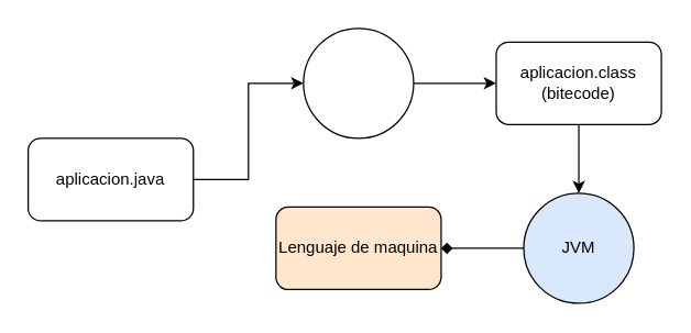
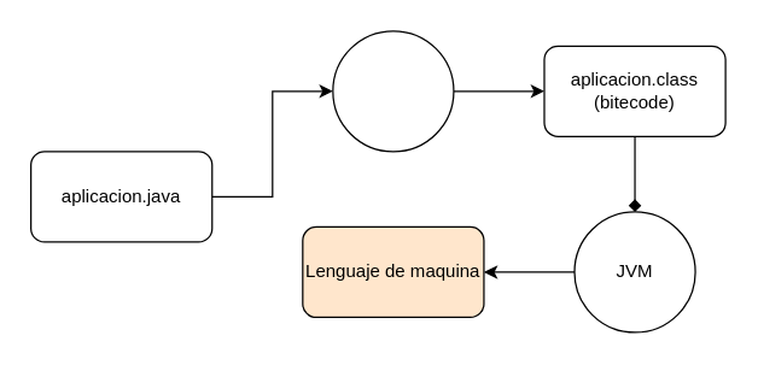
  <mxCell id="0" />
  <mxCell id="1" parent="0" />
  <mxCell id="2" value="" style="edgeStyle=orthogonalEdgeStyle;rounded=0;orthogonalLoop=1;jettySize=auto;html=1;" edge="1" parent="1" source="3" target="5"><mxGeometry relative="1" as="geometry" /></mxCell>
  <mxCell id="3" value="aplicacion.java" style="rounded=1;whiteSpace=wrap;html=1;" vertex="1" parent="1"><mxGeometry x="20" y="100" width="120" height="60" as="geometry" /></mxCell>
  <mxCell id="4" value="" style="edgeStyle=orthogonalEdgeStyle;rounded=0;orthogonalLoop=1;jettySize=auto;html=1;" edge="1" parent="1" source="5" target="7"><mxGeometry relative="1" as="geometry" /></mxCell>
  <mxCell id="5" value="" style="ellipse;whiteSpace=wrap;html=1;rounded=1;" vertex="1" parent="1"><mxGeometry x="220" y="20" width="80" height="80" as="geometry" /></mxCell>
- <mxCell id="6" value="" style="edgeStyle=orthogonalEdgeStyle;rounded=0;orthogonalLoop=1;jettySize=auto;html=1;" edge="1" parent="1" source="7" target="9"><mxGeometry relative="1" as="geometry" /></mxCell>
+ <mxCell id="6" value="" style="edgeStyle=orthogonalEdgeStyle;rounded=0;orthogonalLoop=1;jettySize=auto;html=1;endArrow=diamond;" edge="1" parent="1" source="7" target="9"><mxGeometry relative="1" as="geometry" /></mxCell>
  <mxCell id="7" value="aplicacion.class&lt;div&gt;(bitecode)&lt;/div&gt;" style="whiteSpace=wrap;html=1;rounded=1;" vertex="1" parent="1"><mxGeometry x="360" y="30" width="120" height="60" as="geometry" /></mxCell>
- <mxCell id="8" value="" style="edgeStyle=orthogonalEdgeStyle;rounded=0;orthogonalLoop=1;jettySize=auto;html=1;endArrow=diamond;" edge="1" parent="1" source="9" target="10"><mxGeometry relative="1" as="geometry" /></mxCell>
- <mxCell id="9" value="JVM" style="ellipse;whiteSpace=wrap;html=1;rounded=1;fillColor=#dae8fc;" vertex="1" parent="1"><mxGeometry x="380" y="140" width="80" height="80" as="geometry" /></mxCell>
+ <mxCell id="8" value="" style="edgeStyle=orthogonalEdgeStyle;rounded=0;orthogonalLoop=1;jettySize=auto;html=1;" edge="1" parent="1" source="9" target="10"><mxGeometry relative="1" as="geometry" /></mxCell>
+ <mxCell id="9" value="JVM" style="ellipse;whiteSpace=wrap;html=1;rounded=1;" vertex="1" parent="1"><mxGeometry x="380" y="140" width="80" height="80" as="geometry" /></mxCell>
  <mxCell id="10" value="Lenguaje de maquina" style="whiteSpace=wrap;html=1;rounded=1;fillColor=#ffe6cc;" vertex="1" parent="1"><mxGeometry x="200" y="150" width="120" height="60" as="geometry" /></mxCell>
